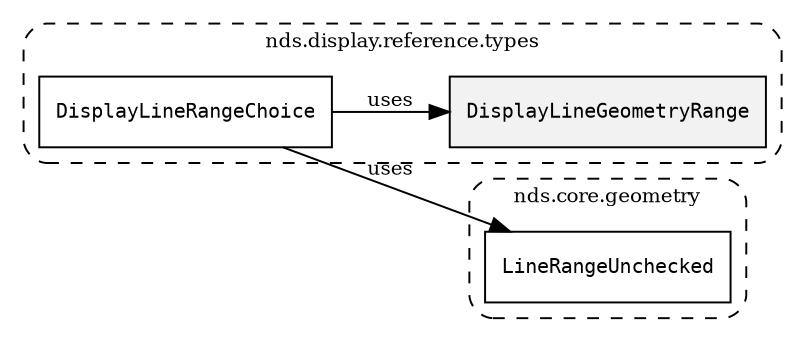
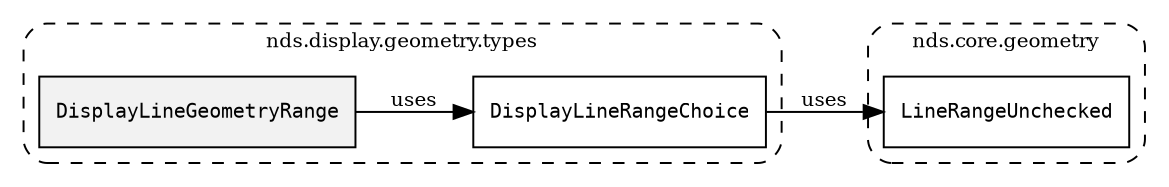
  digraph {
    fontsize=10
    rankdir=LR
    node [fontsize=10 shape=box]
    edge [fontsize=10]
    n1 [fillcolor="#0000000D" label=<<font face="monospace"><table align="center" border="0" cellspacing="0" cellpadding="0"><tr><td href="../../../content/packages/nds.display.reference.types.html#Subtype-DisplayLineGeometryRange" title="Subtype defined in nds.display.reference.types">DisplayLineGeometryRange</td></tr></table></font>> style=filled]
    n2 [label=<<font face="monospace"><table align="center" border="0" cellspacing="0" cellpadding="0"><tr><td href="../../../content/packages/nds.display.reference.types.html#Choice-DisplayLineRangeChoice" title="Choice defined in nds.display.reference.types">DisplayLineRangeChoice</td></tr></table></font>>]
    n3 [label=<<font face="monospace"><table align="center" border="0" cellspacing="0" cellpadding="0"><tr><td href="../../../content/packages/nds.core.geometry.html#Structure-LineRangeUnchecked" title="Structure defined in nds.core.geometry">LineRangeUnchecked</td></tr></table></font>>]
    subgraph cluster_1 {
-     label="nds.display.reference.types"
+     label="nds.display.geometry.types"
      style="dashed, rounded"
      n1
      n2
    }
    subgraph cluster_2 {
      label="nds.core.geometry"
      style="dashed, rounded"
      n3
    }
-   n2 -> n1 [label=uses]
+   n1 -> n2 [label=uses]
    n2 -> n3 [label=uses]
  }
